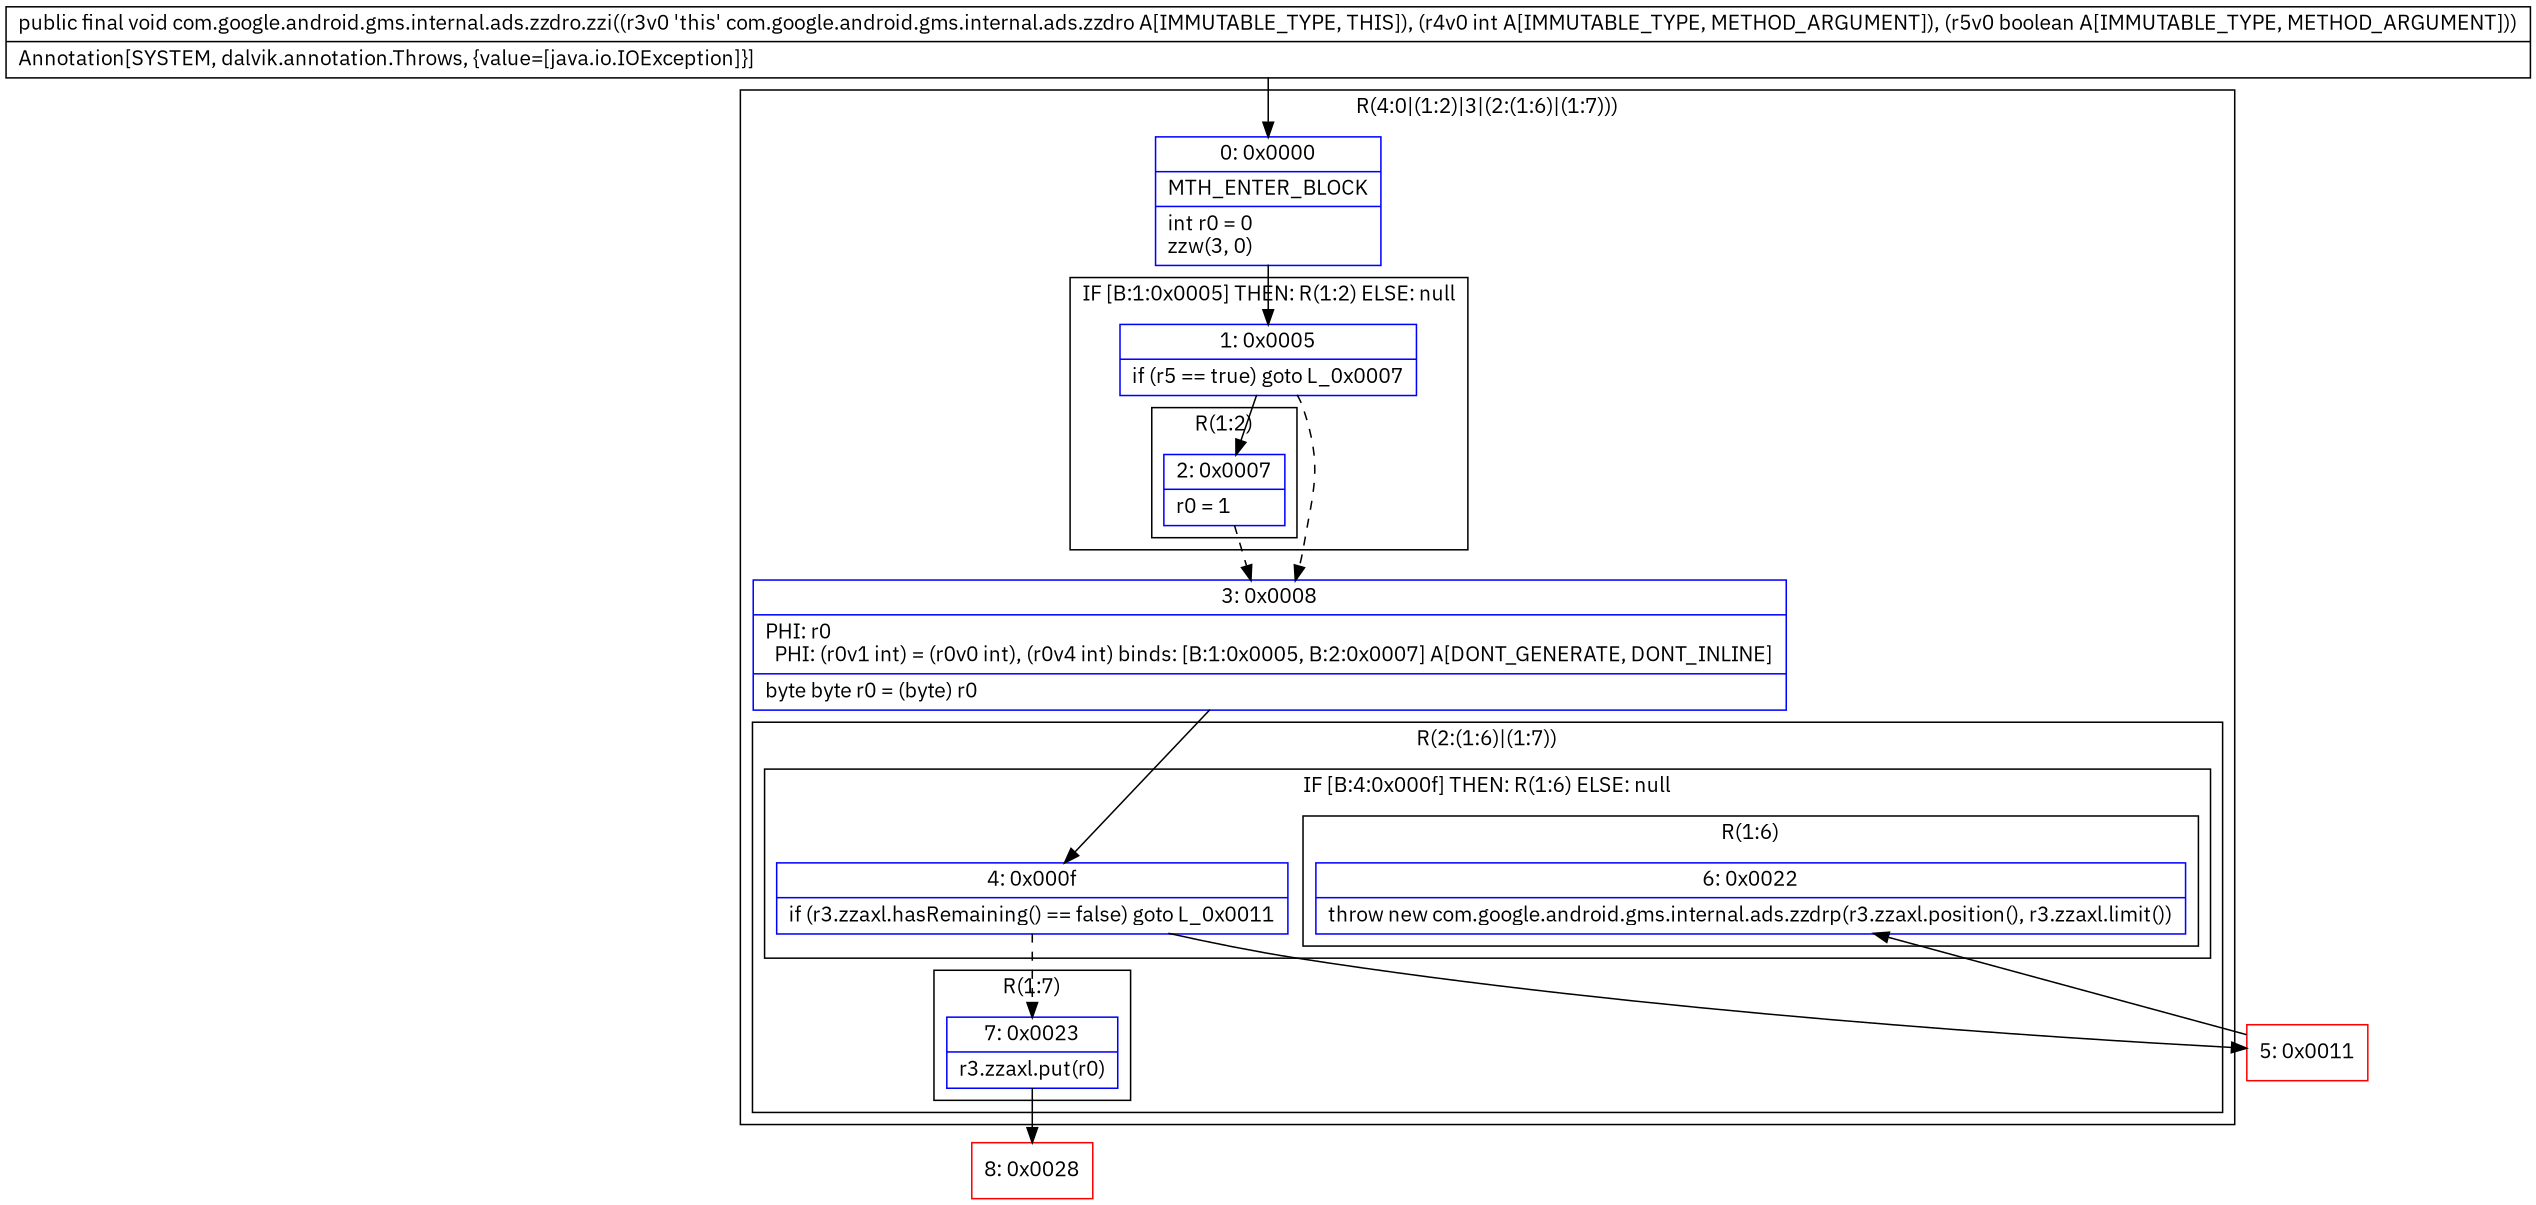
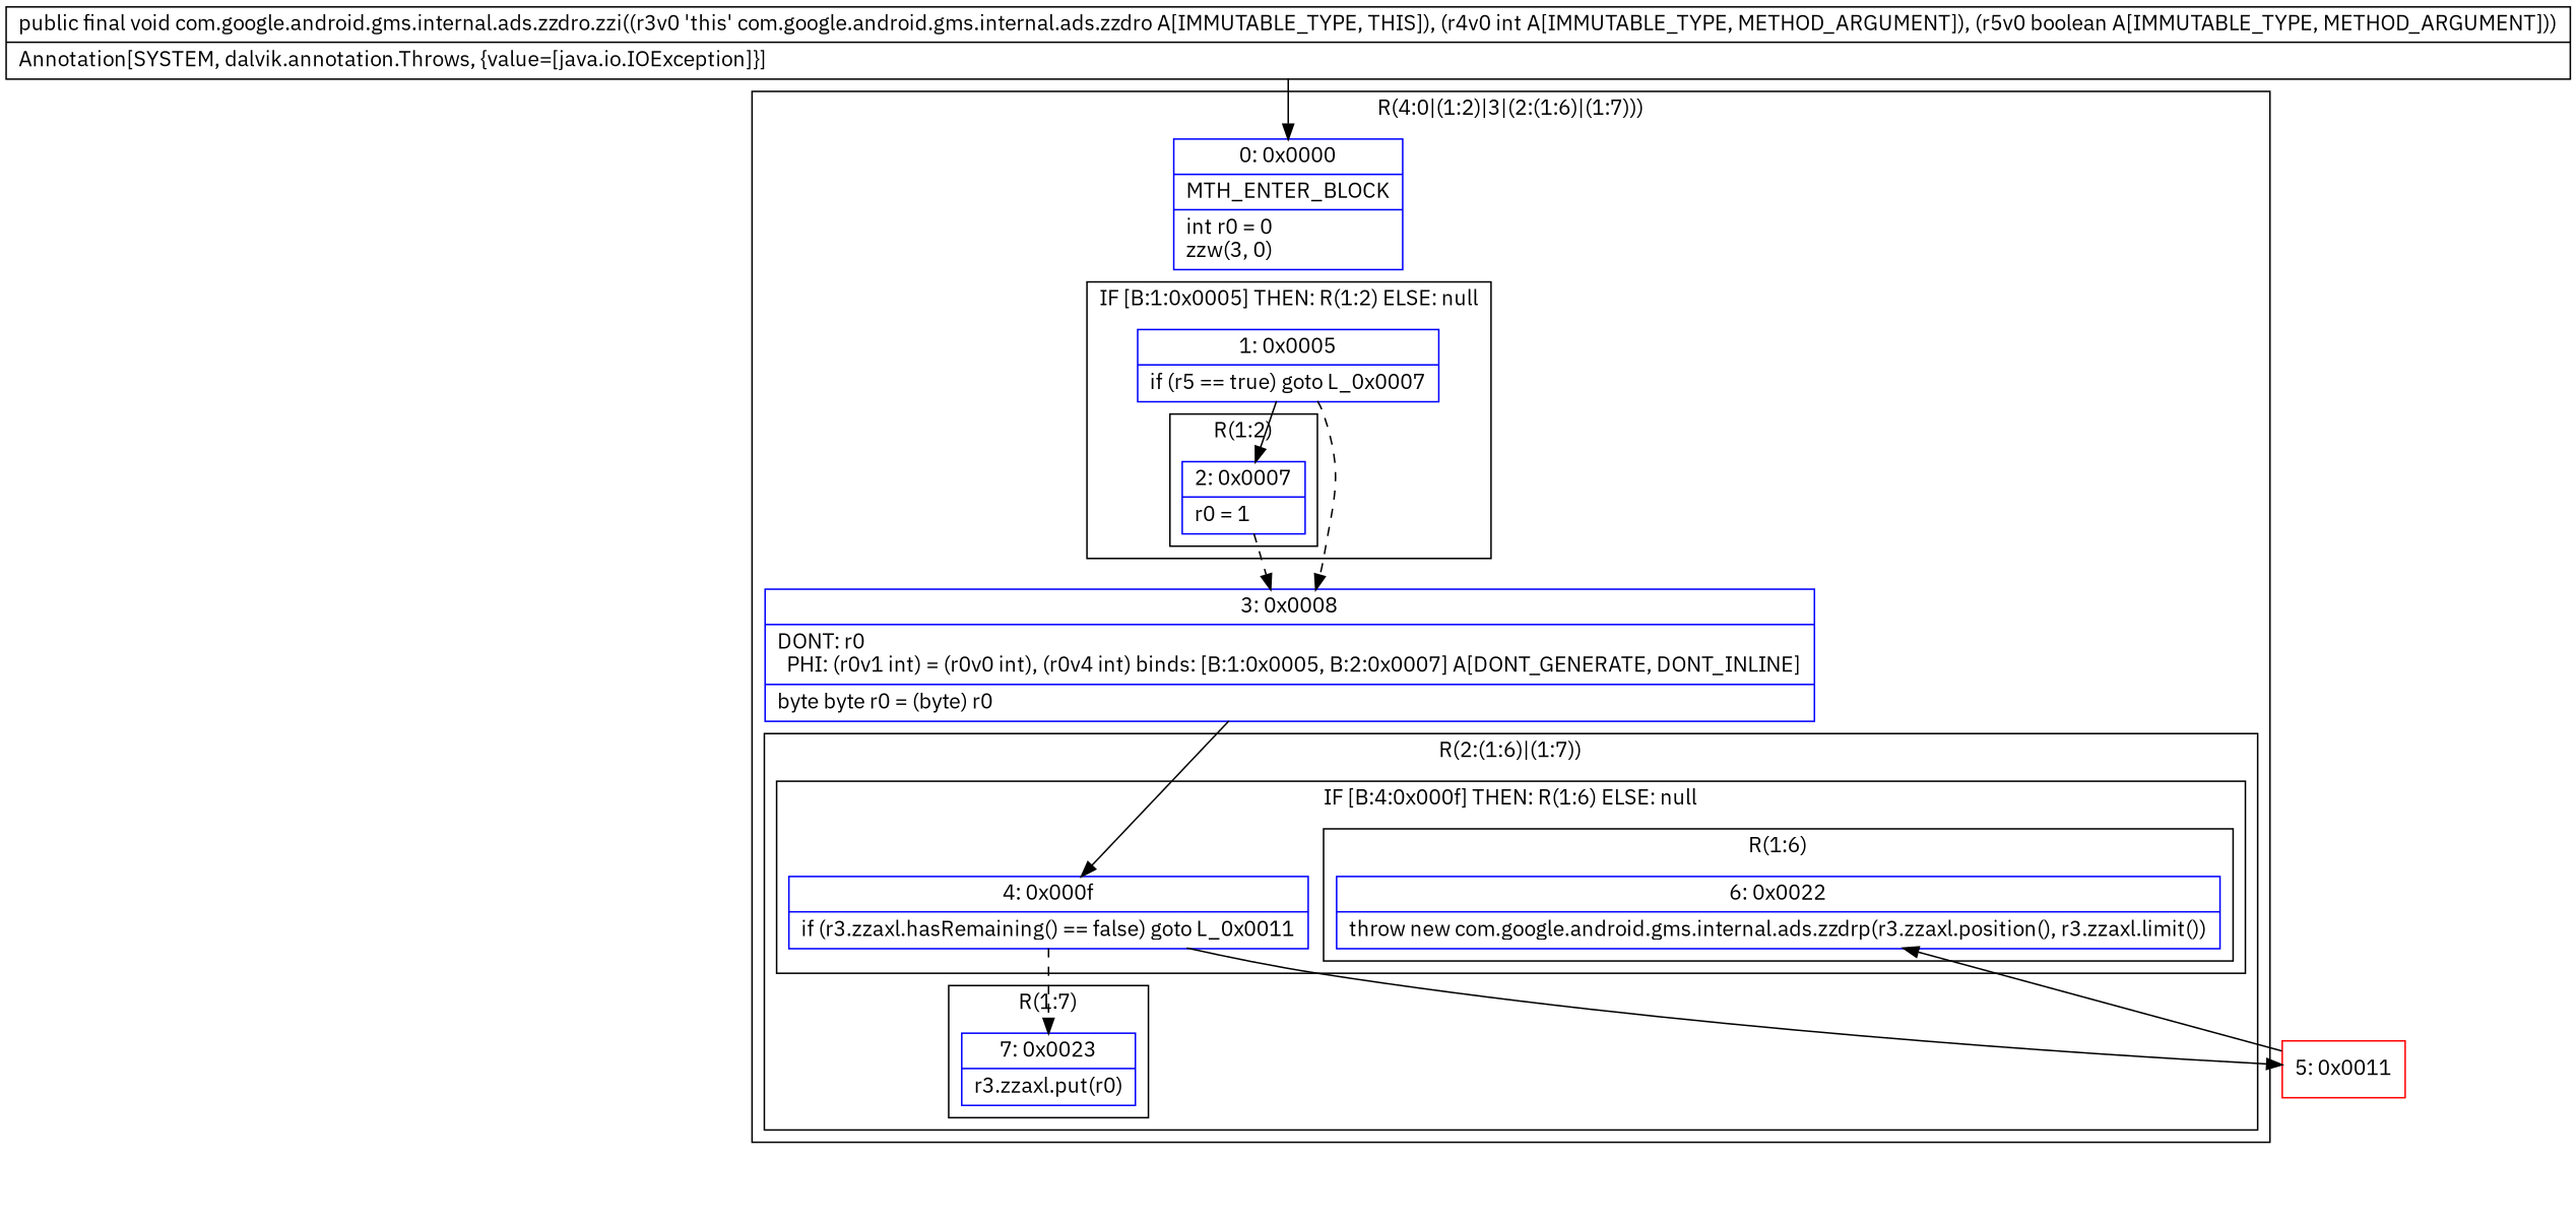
  digraph {
    fontname="IBM Plex Sans"
    node [color=blue fontname="IBM Plex Sans" shape=record]
    edge [fontname="IBM Plex Sans"]
    n1 [label="{2\:\ 0x0007|r0 = 1\l}"]
    n2 [label="{1\:\ 0x0005|if (r5 == true) goto L_0x0007\l}"]
    n3 [label="{6\:\ 0x0022|throw new com.google.android.gms.internal.ads.zzdrp(r3.zzaxl.position(), r3.zzaxl.limit())\l}"]
    n4 [label="{4\:\ 0x000f|if (r3.zzaxl.hasRemaining() == false) goto L_0x0011\l}"]
    n5 [label="{7\:\ 0x0023|r3.zzaxl.put(r0)\l}"]
    n6 [label="{0\:\ 0x0000|MTH_ENTER_BLOCK\l|int r0 = 0\lzzw(3, 0)\l}"]
-   n7 [label="{3\:\ 0x0008|PHI: r0 \l  PHI: (r0v1 int) = (r0v0 int), (r0v4 int) binds: [B:1:0x0005, B:2:0x0007] A[DONT_GENERATE, DONT_INLINE]\l|byte byte r0 = (byte) r0\l}"]
+   n7 [label="{3\:\ 0x0008|DONT: r0 \l  PHI: (r0v1 int) = (r0v0 int), (r0v4 int) binds: [B:1:0x0005, B:2:0x0007] A[DONT_GENERATE, DONT_INLINE]\l|byte byte r0 = (byte) r0\l}"]
    n8 [color=red label="{5\:\ 0x0011}"]
-   n9 [color=red label="{8\:\ 0x0028}"]
    n10 [label="{public final void com.google.android.gms.internal.ads.zzdro.zzi((r3v0 'this' com.google.android.gms.internal.ads.zzdro A[IMMUTABLE_TYPE, THIS]), (r4v0 int A[IMMUTABLE_TYPE, METHOD_ARGUMENT]), (r5v0 boolean A[IMMUTABLE_TYPE, METHOD_ARGUMENT]))  | Annotation[SYSTEM, dalvik.annotation.Throws, \{value=[java.io.IOException]\}]\l}" color=""]
    subgraph cluster_1 {
      label="R(4:0|(1:2)|3|(2:(1:6)|(1:7)))"
      n6
      n7
      subgraph cluster_2 {
        label="IF [B:1:0x0005] THEN: R(1:2) ELSE: null"
        n2
        subgraph cluster_3 {
          label="R(1:2)"
          n1
        }
      }
      subgraph cluster_4 {
        label="R(2:(1:6)|(1:7))"
        subgraph cluster_5 {
          label="IF [B:4:0x000f] THEN: R(1:6) ELSE: null"
          n4
          subgraph cluster_6 {
            label="R(1:6)"
            n3
          }
        }
        subgraph cluster_7 {
          label="R(1:7)"
          n5
        }
      }
    }
    n1 -> n7 [style=dashed]
    n2 -> n1
    n2 -> n7 [style=dashed]
    n4 -> n5 [style=dashed]
    n4 -> n8
-   n5 -> n9
-   n6 -> n2
    n7 -> n4
    n8 -> n3
    n10 -> n6
  }
